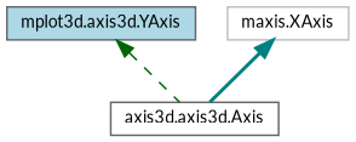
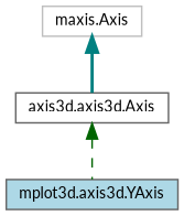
  digraph {
    fontname=Lato
    node [color=gray40 fillcolor=white fontname=Lato fontsize=10 shape=box style=filled]
    edge [dir=back fontname=Lato fontsize=10 labelfontname=Helvetica labelfontsize=10]
    n1 [fillcolor=lightblue fontcolor=black height=0.2 label="mplot3d.axis3d.YAxis" width=0.4]
    n2 [height=0.2 label="axis3d.axis3d.Axis" width=0.4]
-   n3 [color=grey75 height=0.2 label="maxis.XAxis" width=0.4]
-   n1 -> n2 [color=darkgreen style=dashed]
+   n3 [color=grey75 height=0.2 label="maxis.Axis" width=0.4]
+   n2 -> n1 [color=darkgreen style=dashed]
    n3 -> n2 [color=teal style=bold]
  }
